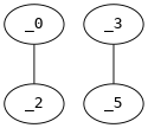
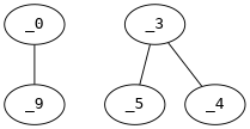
  graph {
    fontname="DejaVu Sans Mono"
    node [fontname="DejaVu Sans Mono"]
    edge [fontname="DejaVu Sans Mono"]
    _0 [x=2.24 y=2.75]
-   _2 [x=1.1661 y=2.46464]
+   _2 [x=1.1661 y=2.46464 label=_9]
    _5 [x=2.62875 y=0.92863]
    _3 [x=0.986962 y=1.87657]
+   _4 [x=1.79656 y=1.66965]
    _0 -- _2
    _3 -- _5
+   _3 -- _4
  }
